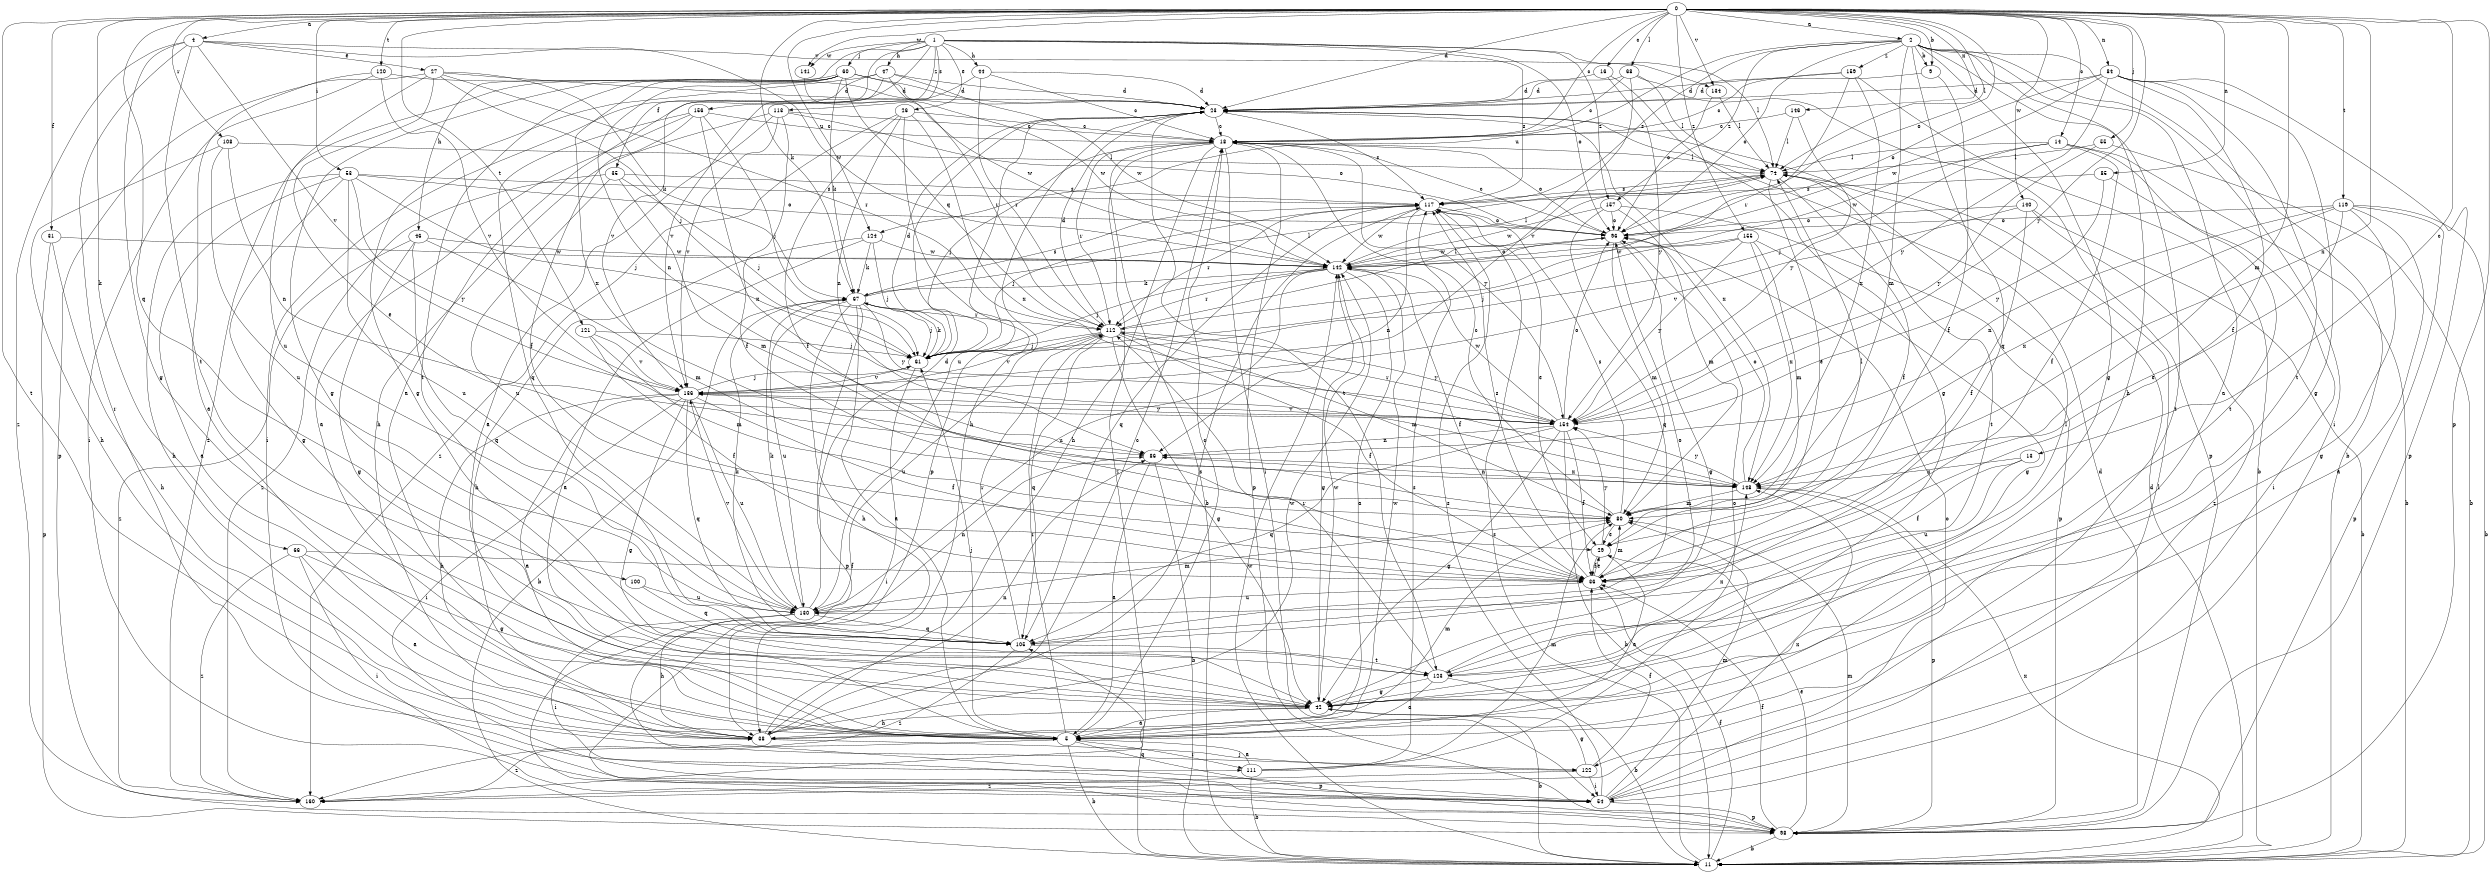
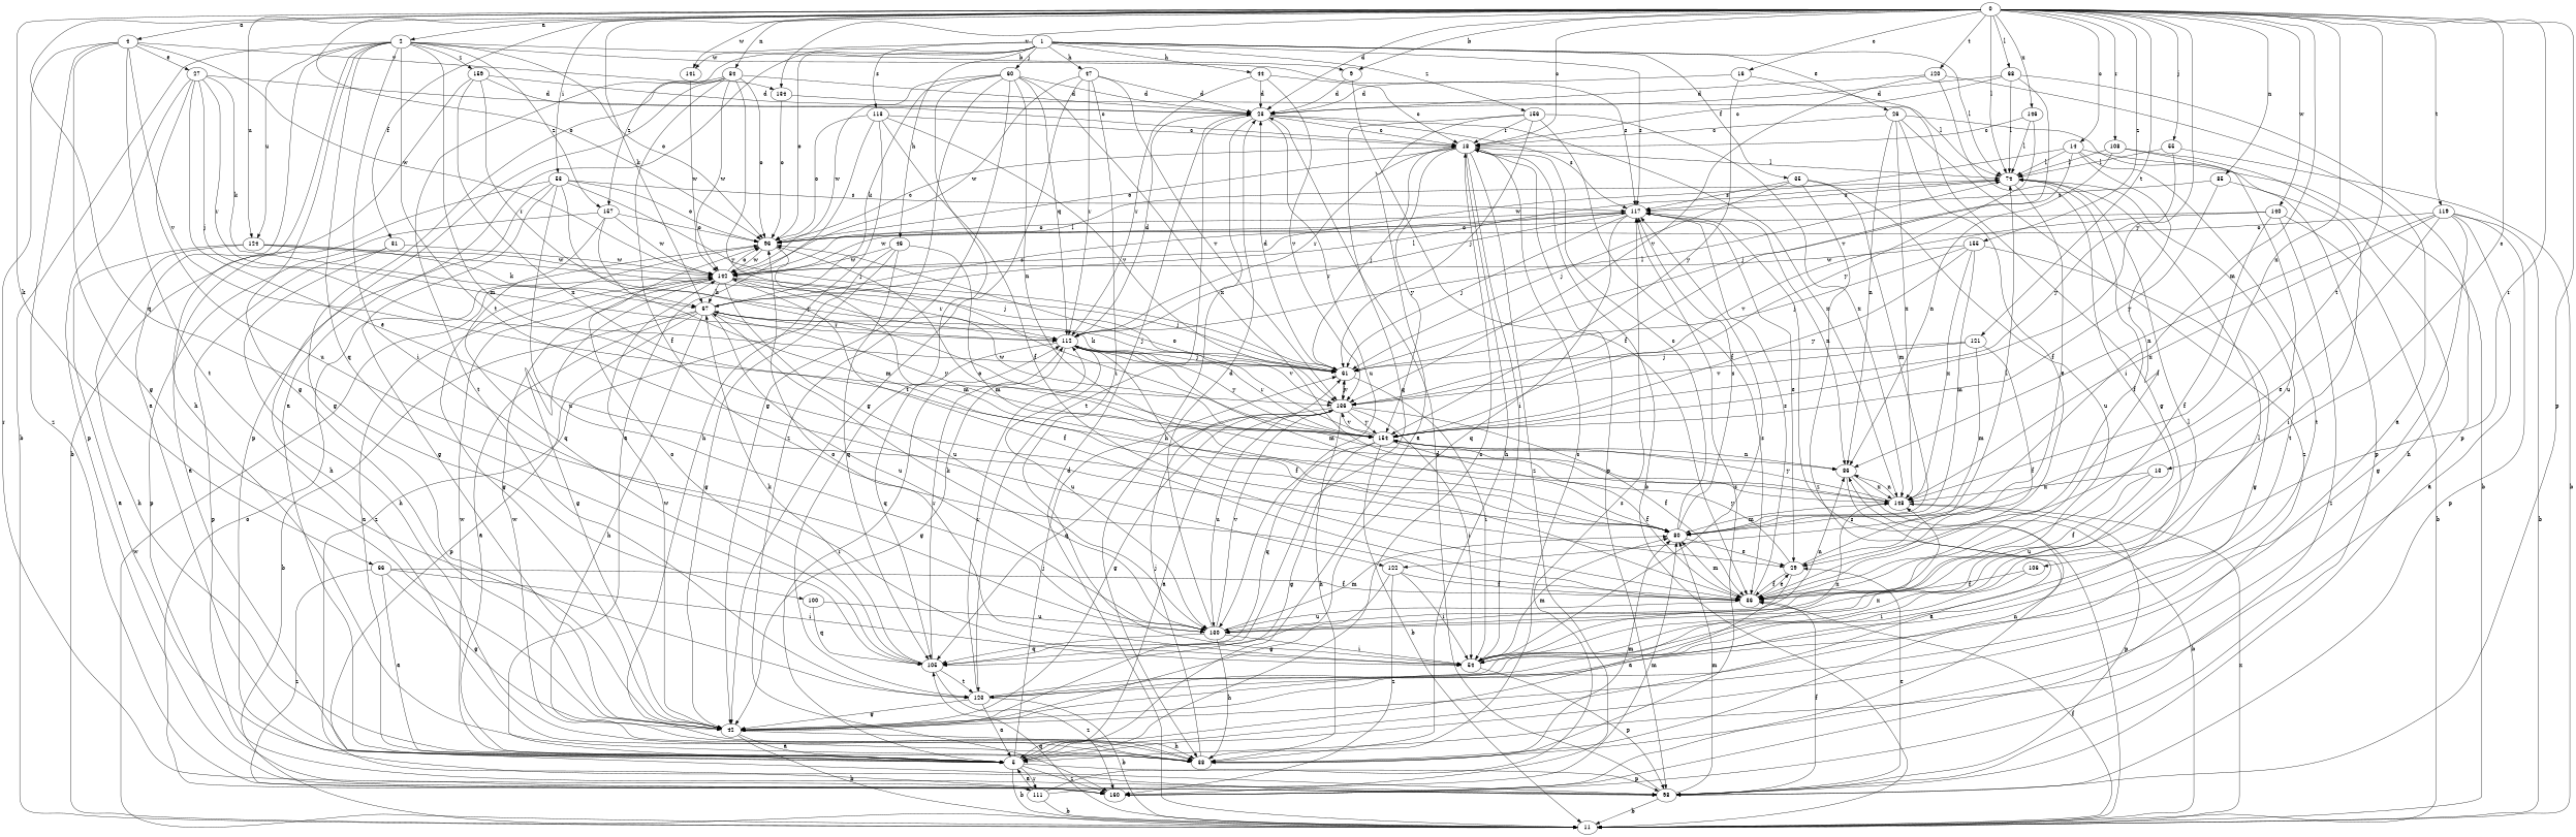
  strict digraph {
    0
    2
    4
    9
    13
    14
    16
    18
    23
    31
    53
    55
    66
    67
    68
    74
    80
    84
    85
    n20 [label=96]
    98
    100
+   106
    108
    119
    120
    121
    122
    124
    134
    140
    141
    146
    148
    154
    155
    5
    117
    157
    11
    42
    n42 [label=38]
    54
    105
    159
    27
    111
    123
    136
    142
    160
    36
    130
    61
    112
    29
    86
    1
    26
    35
    44
    46
    47
    60
    113
    156
    0 -> 2 [label=a]
    0 -> 4 [label=a]
    0 -> 9 [label=b]
    0 -> 13 [label=c]
    0 -> 14 [label=c]
    0 -> 16 [label=c]
    0 -> 18 [label=c]
    0 -> 23 [label=d]
    0 -> 31 [label=f]
    0 -> 53 [label=i]
    0 -> 55 [label=j]
    0 -> 66 [label=k]
    0 -> 67 [label=k]
    0 -> 68 [label=l]
    0 -> 74 [label=l]
    0 -> 80 [label=m]
    0 -> 84 [label=n]
    0 -> 85 [label=n]
    0 -> n20 [label=o]
    0 -> 98 [label=p]
    0 -> 100 [label=q]
+   0 -> 106 [label=r]
    0 -> 108 [label=r]
    0 -> 119 [label=t]
    0 -> 120 [label=t]
    0 -> 121 [label=t]
    0 -> 122 [label=t]
    0 -> 124 [label=u]
    0 -> 134 [label=v]
    0 -> 140 [label=w]
    0 -> 141 [label=w]
    0 -> 146 [label=x]
    0 -> 148 [label=x]
    0 -> 154 [label=y]
    0 -> 155 [label=z]
    2 -> 9 [label=b]
    2 -> 80 [label=m]
    2 -> n20 [label=o]
    2 -> 122 [label=t]
    2 -> 124 [label=u]
    2 -> 5 [label=a]
    2 -> 117 [label=s]
    2 -> 157 [label=z]
    2 -> 11 [label=b]
    2 -> 42 [label=g]
    2 -> n42 [label=h]
    2 -> 54 [label=i]
    2 -> 105 [label=q]
    2 -> 159 [label=z]
    4 -> 134 [label=v]
    4 -> 42 [label=g]
    4 -> 27 [label=e]
    4 -> 111 [label=r]
    4 -> 123 [label=t]
    4 -> 136 [label=v]
    4 -> 142 [label=w]
    4 -> 160 [label=z]
    9 -> 23 [label=d]
    9 -> 36 [label=f]
    13 -> 148 [label=x]
    13 -> 36 [label=f]
    13 -> 130 [label=u]
    14 -> 74 [label=l]
    14 -> 11 [label=b]
    14 -> 123 [label=t]
    14 -> 142 [label=w]
    14 -> 36 [label=f]
    14 -> 61 [label=j]
    16 -> 23 [label=d]
    16 -> 154 [label=y]
    16 -> 42 [label=g]
    18 -> 74 [label=l]
    18 -> n20 [label=o]
    18 -> 98 [label=p]
    18 -> 154 [label=y]
    18 -> 11 [label=b]
    18 -> n42 [label=h]
    18 -> 54 [label=i]
    18 -> 160 [label=z]
    18 -> 61 [label=j]
    18 -> 112 [label=r]
    23 -> 18 [label=c]
    23 -> 148 [label=x]
    23 -> 117 [label=s]
    23 -> n42 [label=h]
    23 -> 123 [label=t]
    23 -> 130 [label=u]
    31 -> 98 [label=p]
    31 -> n42 [label=h]
    31 -> 142 [label=w]
    53 -> n20 [label=o]
    53 -> 154 [label=y]
    53 -> 5 [label=a]
    53 -> 117 [label=s]
    53 -> 42 [label=g]
    53 -> n42 [label=h]
    53 -> 130 [label=u]
    53 -> 61 [label=j]
    55 -> 74 [label=l]
    55 -> 154 [label=y]
    55 -> 11 [label=b]
    66 -> 5 [label=a]
    66 -> 42 [label=g]
    66 -> 54 [label=i]
    66 -> 160 [label=z]
    66 -> 36 [label=f]
    67 -> 74 [label=l]
    67 -> 98 [label=p]
    67 -> 154 [label=y]
    67 -> 5 [label=a]
    67 -> 117 [label=s]
    67 -> 11 [label=b]
    67 -> n42 [label=h]
    67 -> 130 [label=u]
    67 -> 61 [label=j]
    67 -> 112 [label=r]
    68 -> 18 [label=c]
    68 -> 23 [label=d]
    68 -> 74 [label=l]
    68 -> 98 [label=p]
    68 -> 136 [label=v]
    74 -> 117 [label=s]
    74 -> 123 [label=t]
    74 -> 36 [label=f]
    74 -> 29 [label=e]
    80 -> 18 [label=c]
    80 -> 117 [label=s]
    80 -> 29 [label=e]
    84 -> 23 [label=d]
    84 -> n20 [label=o]
    84 -> 98 [label=p]
    84 -> 154 [label=y]
    84 -> 42 [label=g]
    84 -> 123 [label=t]
    84 -> 142 [label=w]
    84 -> 36 [label=f]
    85 -> 154 [label=y]
    85 -> 117 [label=s]
    85 -> 54 [label=i]
    n20 -> 18 [label=c]
    n20 -> 80 [label=m]
    n20 -> 42 [label=g]
    n20 -> 142 [label=w]
    98 -> 23 [label=d]
    98 -> 80 [label=m]
    98 -> 11 [label=b]
    98 -> 36 [label=f]
    98 -> 29 [label=e]
    100 -> 105 [label=q]
    100 -> 130 [label=u]
+   106 -> 54 [label=i]
+   106 -> 36 [label=f]
    108 -> 74 [label=l]
    108 -> n42 [label=h]
    108 -> 130 [label=u]
    108 -> 86 [label=n]
    119 -> n20 [label=o]
    119 -> 98 [label=p]
    119 -> 148 [label=x]
    119 -> 5 [label=a]
    119 -> 11 [label=b]
    119 -> 42 [label=g]
    119 -> 29 [label=e]
    119 -> 86 [label=n]
    120 -> 23 [label=d]
    120 -> 5 [label=a]
    120 -> 54 [label=i]
    120 -> 136 [label=v]
    121 -> 80 [label=m]
    121 -> 136 [label=v]
    121 -> 36 [label=f]
    121 -> 61 [label=j]
    122 -> 42 [label=g]
    122 -> 54 [label=i]
    122 -> 160 [label=z]
    122 -> 36 [label=f]
    124 -> 67 [label=k]
    124 -> 5 [label=a]
    124 -> n42 [label=h]
    124 -> 142 [label=w]
    124 -> 61 [label=j]
    134 -> 74 [label=l]
    134 -> n20 [label=o]
    140 -> n20 [label=o]
    140 -> 11 [label=b]
    140 -> 136 [label=v]
    140 -> 160 [label=z]
    140 -> 36 [label=f]
    141 -> 142 [label=w]
    146 -> 18 [label=c]
    146 -> 74 [label=l]
    146 -> 154 [label=y]
    148 -> 80 [label=m]
    148 -> n20 [label=o]
    148 -> 98 [label=p]
    148 -> 154 [label=y]
    148 -> 86 [label=n]
    154 -> n20 [label=o]
    154 -> 11 [label=b]
    154 -> 42 [label=g]
    154 -> 105 [label=q]
    154 -> 136 [label=v]
    154 -> 142 [label=w]
    154 -> 36 [label=f]
    154 -> 112 [label=r]
    154 -> 86 [label=n]
    155 -> 80 [label=m]
    155 -> 148 [label=x]
    155 -> 154 [label=y]
    155 -> 42 [label=g]
    155 -> 142 [label=w]
    155 -> 61 [label=j]
    5 -> 18 [label=c]
    5 -> 98 [label=p]
    5 -> 11 [label=b]
    5 -> 111 [label=r]
    5 -> 142 [label=w]
    5 -> 160 [label=z]
    5 -> 61 [label=j]
    5 -> 112 [label=r]
    117 -> n20 [label=o]
    117 -> 105 [label=q]
    117 -> 142 [label=w]
    117 -> 61 [label=j]
    117 -> 112 [label=r]
    117 -> 29 [label=e]
    117 -> 86 [label=n]
    157 -> 80 [label=m]
    157 -> n20 [label=o]
    157 -> 98 [label=p]
    157 -> 105 [label=q]
    157 -> 142 [label=w]
    11 -> 23 [label=d]
    11 -> 148 [label=x]
    11 -> 117 [label=s]
    11 -> 105 [label=q]
    11 -> 142 [label=w]
    11 -> 36 [label=f]
    42 -> 5 [label=a]
    42 -> 11 [label=b]
    42 -> n42 [label=h]
    42 -> 142 [label=w]
    n42 -> 18 [label=c]
    n42 -> 80 [label=m]
    n42 -> 117 [label=s]
    n42 -> 142 [label=w]
-   n42 -> 122 [label=j]
+   n42 -> 61 [label=j]
    n42 -> 86 [label=n]
    54 -> 74 [label=l]
    54 -> 80 [label=m]
    54 -> n20 [label=o]
    54 -> 98 [label=p]
    54 -> 148 [label=x]
    54 -> 117 [label=s]
    105 -> 67 [label=k]
    105 -> n20 [label=o]
    105 -> 123 [label=t]
    105 -> 160 [label=z]
    105 -> 112 [label=r]
    159 -> 18 [label=c]
    159 -> 23 [label=d]
    159 -> 148 [label=x]
    159 -> 11 [label=b]
    159 -> 112 [label=r]
    27 -> 23 [label=d]
    27 -> 67 [label=k]
    27 -> 98 [label=p]
    27 -> 130 [label=u]
    27 -> 61 [label=j]
    27 -> 112 [label=r]
    27 -> 29 [label=e]
    111 -> 80 [label=m]
    111 -> n20 [label=o]
    111 -> 5 [label=a]
    111 -> 117 [label=s]
    111 -> 11 [label=b]
    123 -> 74 [label=l]
    123 -> 148 [label=x]
    123 -> 5 [label=a]
    123 -> 11 [label=b]
    123 -> 42 [label=g]
    123 -> 112 [label=r]
    136 -> 154 [label=y]
    136 -> 5 [label=a]
    136 -> 42 [label=g]
    136 -> n42 [label=h]
    136 -> 54 [label=i]
    136 -> 105 [label=q]
    136 -> 36 [label=f]
    136 -> 130 [label=u]
    136 -> 61 [label=j]
    142 -> 67 [label=k]
    142 -> 74 [label=l]
    142 -> n20 [label=o]
    142 -> 5 [label=a]
    142 -> 42 [label=g]
    142 -> 36 [label=f]
    142 -> 130 [label=u]
    142 -> 61 [label=j]
    142 -> 112 [label=r]
    36 -> 80 [label=m]
    36 -> 117 [label=s]
    36 -> 130 [label=u]
    36 -> 29 [label=e]
    130 -> 23 [label=d]
    130 -> 67 [label=k]
    130 -> 80 [label=m]
    130 -> n42 [label=h]
    130 -> 54 [label=i]
    130 -> 105 [label=q]
    130 -> 136 [label=v]
    130 -> 86 [label=n]
    61 -> 23 [label=d]
    61 -> 67 [label=k]
    61 -> 54 [label=i]
    61 -> 136 [label=v]
    112 -> 23 [label=d]
    112 -> 74 [label=l]
    112 -> 80 [label=m]
    112 -> 154 [label=y]
    112 -> 42 [label=g]
    112 -> 105 [label=q]
    112 -> 136 [label=v]
    112 -> 36 [label=f]
    112 -> 130 [label=u]
    112 -> 61 [label=j]
    29 -> 74 [label=l]
    29 -> 154 [label=y]
    29 -> 5 [label=a]
    29 -> 36 [label=f]
    86 -> 148 [label=x]
    86 -> 5 [label=a]
    86 -> 11 [label=b]
    1 -> 74 [label=l]
    1 -> n20 [label=o]
    1 -> 141 [label=w]
    1 -> 5 [label=a]
    1 -> 117 [label=s]
    1 -> 157 [label=z]
    1 -> 26 [label=e]
    1 -> 35 [label=f]
    1 -> 44 [label=h]
    1 -> 46 [label=h]
    1 -> 47 [label=h]
    1 -> 60 [label=j]
    1 -> 113 [label=s]
    1 -> 156 [label=z]
    26 -> 18 [label=c]
    26 -> 98 [label=p]
    26 -> 148 [label=x]
    26 -> 160 [label=z]
    26 -> 36 [label=f]
    26 -> 86 [label=n]
    35 -> 80 [label=m]
    35 -> 117 [label=s]
    35 -> 160 [label=z]
    35 -> 130 [label=u]
    35 -> 61 [label=j]
    44 -> 18 [label=c]
    44 -> 23 [label=d]
    44 -> 136 [label=v]
    44 -> 112 [label=r]
    46 -> 80 [label=m]
    46 -> 42 [label=g]
    46 -> 105 [label=q]
    46 -> 142 [label=w]
    46 -> 160 [label=z]
    47 -> 23 [label=d]
    47 -> 42 [label=g]
    47 -> 54 [label=i]
    47 -> 136 [label=v]
    47 -> 142 [label=w]
    47 -> 112 [label=r]
    60 -> 23 [label=d]
    60 -> 67 [label=k]
    60 -> 148 [label=x]
    60 -> 42 [label=g]
    60 -> 123 [label=t]
    60 -> 142 [label=w]
    60 -> 160 [label=z]
    60 -> 112 [label=q]
    60 -> 86 [label=n]
    113 -> 18 [label=c]
    113 -> n20 [label=o]
    113 -> 5 [label=a]
    113 -> n42 [label=h]
    113 -> 136 [label=v]
    113 -> 36 [label=f]
-   156 -> 18 [label=c]
+   156 -> 18 [label=r]
    156 -> 148 [label=x]
    156 -> 5 [label=a]
    156 -> 105 [label=q]
    156 -> 36 [label=f]
    156 -> 61 [label=j]
  }
